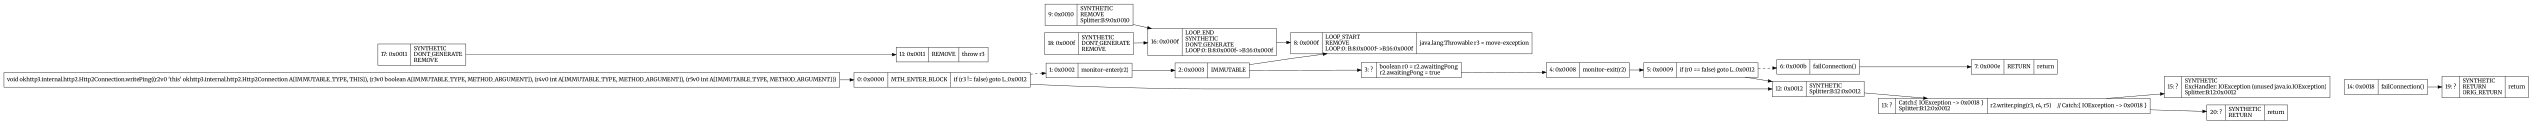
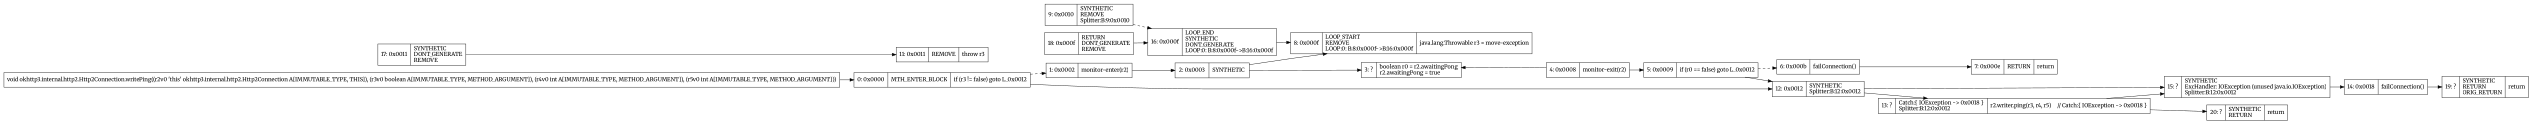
  digraph {
    fontname=Merriweather
    rankdir=LR
    node [fontname=Merriweather shape=record]
    edge [fontname=Merriweather]
    n1 [label="{0\:\ 0x0000|MTH_ENTER_BLOCK\l|if (r3 != false) goto L_0x0012\l}"]
    n2 [label="{1\:\ 0x0002|monitor\-enter(r2)\l}"]
    n3 [label="{12\:\ 0x0012|SYNTHETIC\lSplitter:B:12:0x0012\l}"]
-   n4 [label="{2\:\ 0x0003|IMMUTABLE\l}"]
+   n4 [label="{2\:\ 0x0003|SYNTHETIC\l}"]
    n5 [label="{13\:\ ?|Catch:\{ IOException \-\> 0x0018 \}\lSplitter:B:12:0x0012\l|r2.writer.ping(r3, r4, r5)     \/\/ Catch:\{ IOException \-\> 0x0018 \}\l}"]
    n6 [label="{15\:\ ?|SYNTHETIC\lExcHandler: IOException (unused java.io.IOException)\lSplitter:B:12:0x0012\l}"]
    n7 [label="{3\:\ ?|boolean r0 = r2.awaitingPong\lr2.awaitingPong = true\l}"]
    n8 [label="{8\:\ 0x000f|LOOP_START\lREMOVE\lLOOP:0: B:8:0x000f\-\>B:16:0x000f\l|java.lang.Throwable r3 = move\-exception\l}"]
    n9 [label="{4\:\ 0x0008|monitor\-exit(r2)\l}"]
    n10 [label="{5\:\ 0x0009|if (r0 == false) goto L_0x0012\l}"]
    n11 [label="{6\:\ 0x000b|failConnection()\l}"]
    n12 [label="{7\:\ 0x000e|RETURN\l|return\l}"]
    n13 [label="{9\:\ 0x0010|SYNTHETIC\lREMOVE\lSplitter:B:9:0x0010\l}"]
    n14 [label="{16\:\ 0x000f|LOOP_END\lSYNTHETIC\lDONT_GENERATE\lLOOP:0: B:8:0x000f\-\>B:16:0x000f\l}"]
    n15 [label="{17\:\ 0x0011|SYNTHETIC\lDONT_GENERATE\lREMOVE\l}"]
    n16 [label="{11\:\ 0x0011|REMOVE\l|throw r3\l}"]
-   n17 [label="{18\:\ 0x000f|SYNTHETIC\lDONT_GENERATE\lREMOVE\l}"]
+   n17 [label="{18\:\ 0x000f|RETURN\lDONT_GENERATE\lREMOVE\l}"]
    n18 [label="{20\:\ ?|SYNTHETIC\lRETURN\l|return\l}"]
    n19 [label="{14\:\ 0x0018|failConnection()\l}"]
    n20 [label="{19\:\ ?|SYNTHETIC\lRETURN\lORIG_RETURN\l|return\l}"]
    n21 [label="{void okhttp3.internal.http2.Http2Connection.writePing((r2v0 'this' okhttp3.internal.http2.Http2Connection A[IMMUTABLE_TYPE, THIS]), (r3v0 boolean A[IMMUTABLE_TYPE, METHOD_ARGUMENT]), (r4v0 int A[IMMUTABLE_TYPE, METHOD_ARGUMENT]), (r5v0 int A[IMMUTABLE_TYPE, METHOD_ARGUMENT])) }"]
    n1 -> n2 [style=dashed]
    n1 -> n3
    n2 -> n4
    n3 -> n5
+   n3 -> n6
    n4 -> n7
    n4 -> n8
    n5 -> n6
    n5 -> n18
-   n7 -> n9
+   n6 -> n19
+   n9 -> n7
    n9 -> n10
    n10 -> n3
    n10 -> n11 [style=dashed]
    n11 -> n12
-   n13 -> n14
+   n13 -> n14 [style=dashed]
    n14 -> n8
    n15 -> n16
    n17 -> n14
    n19 -> n20
    n21 -> n1
  }
